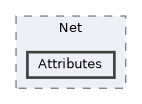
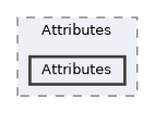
  digraph {
    compound=true
    n1 [color=grey25 fillcolor="#edf0f7" fontname=Helvetica fontsize=10 height=0.2 label=Attributes shape=box style="filled,bold" width=0.4]
    subgraph cluster_1 {
      bgcolor="#edf0f7"
      fontname=Helvetica
      fontsize=10
-     label=Net
+     label=Attributes
      pencolor=grey50
      style="filled,dashed"
      n1
    }
  }
